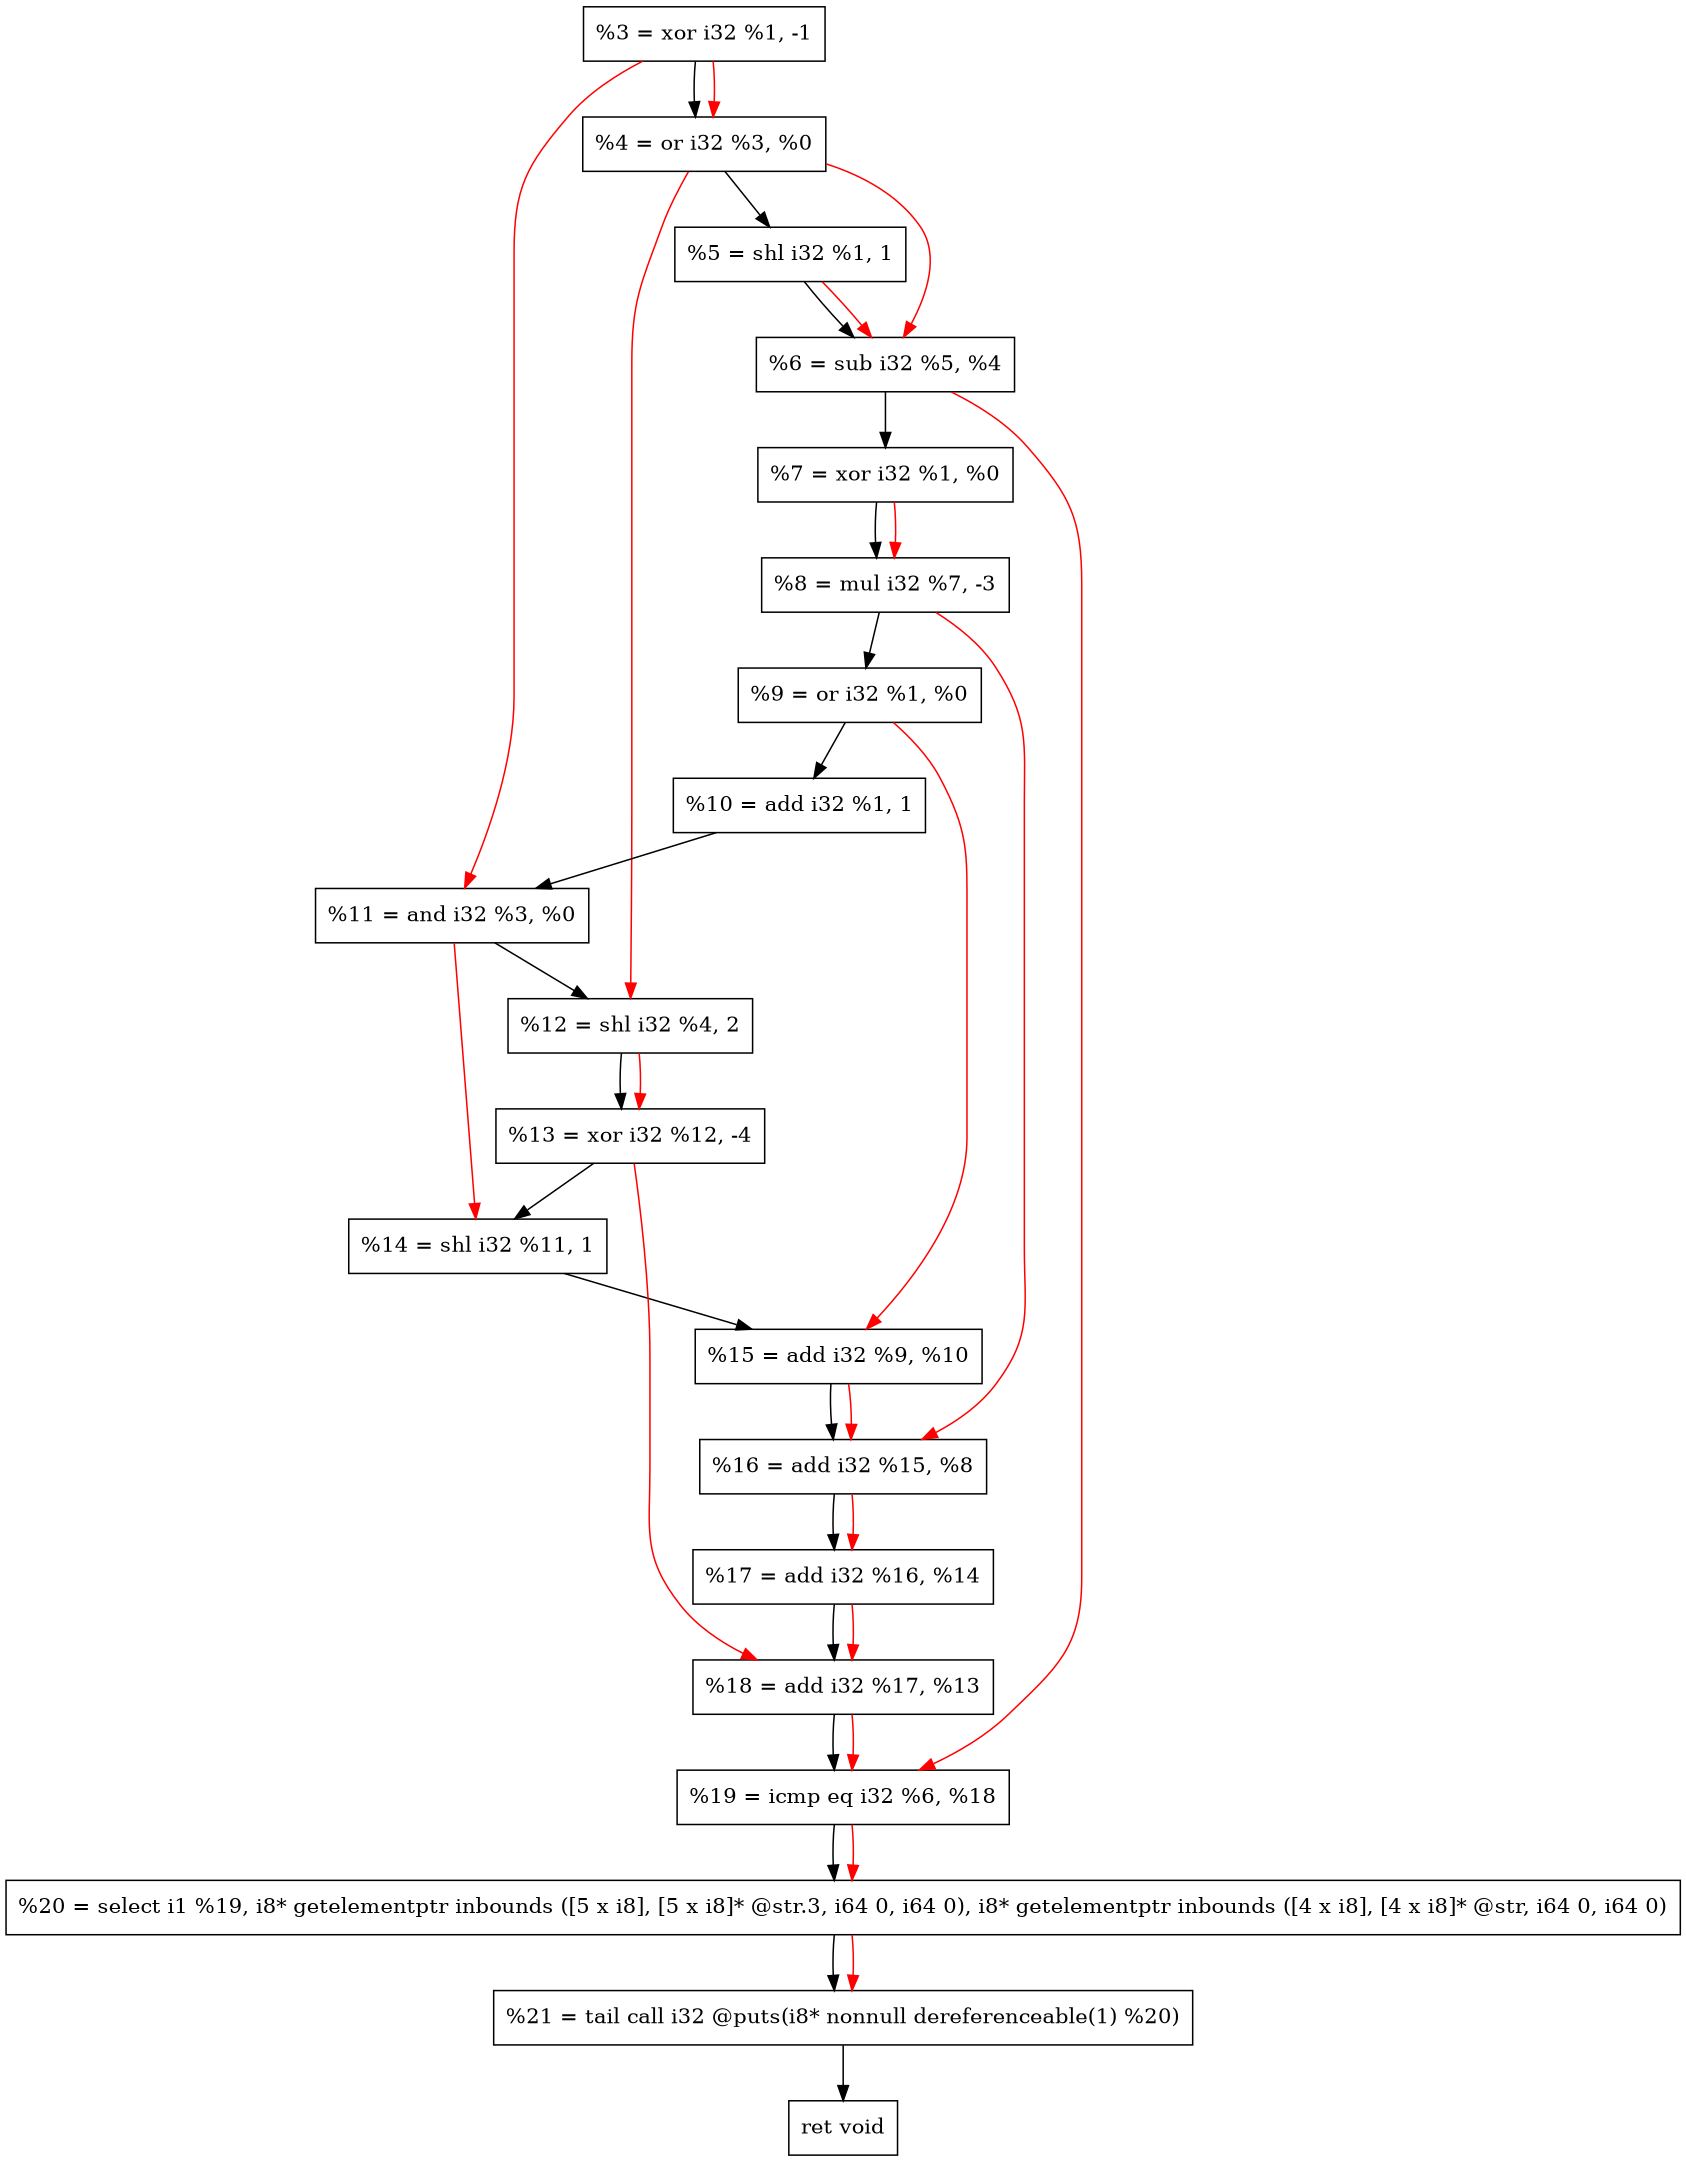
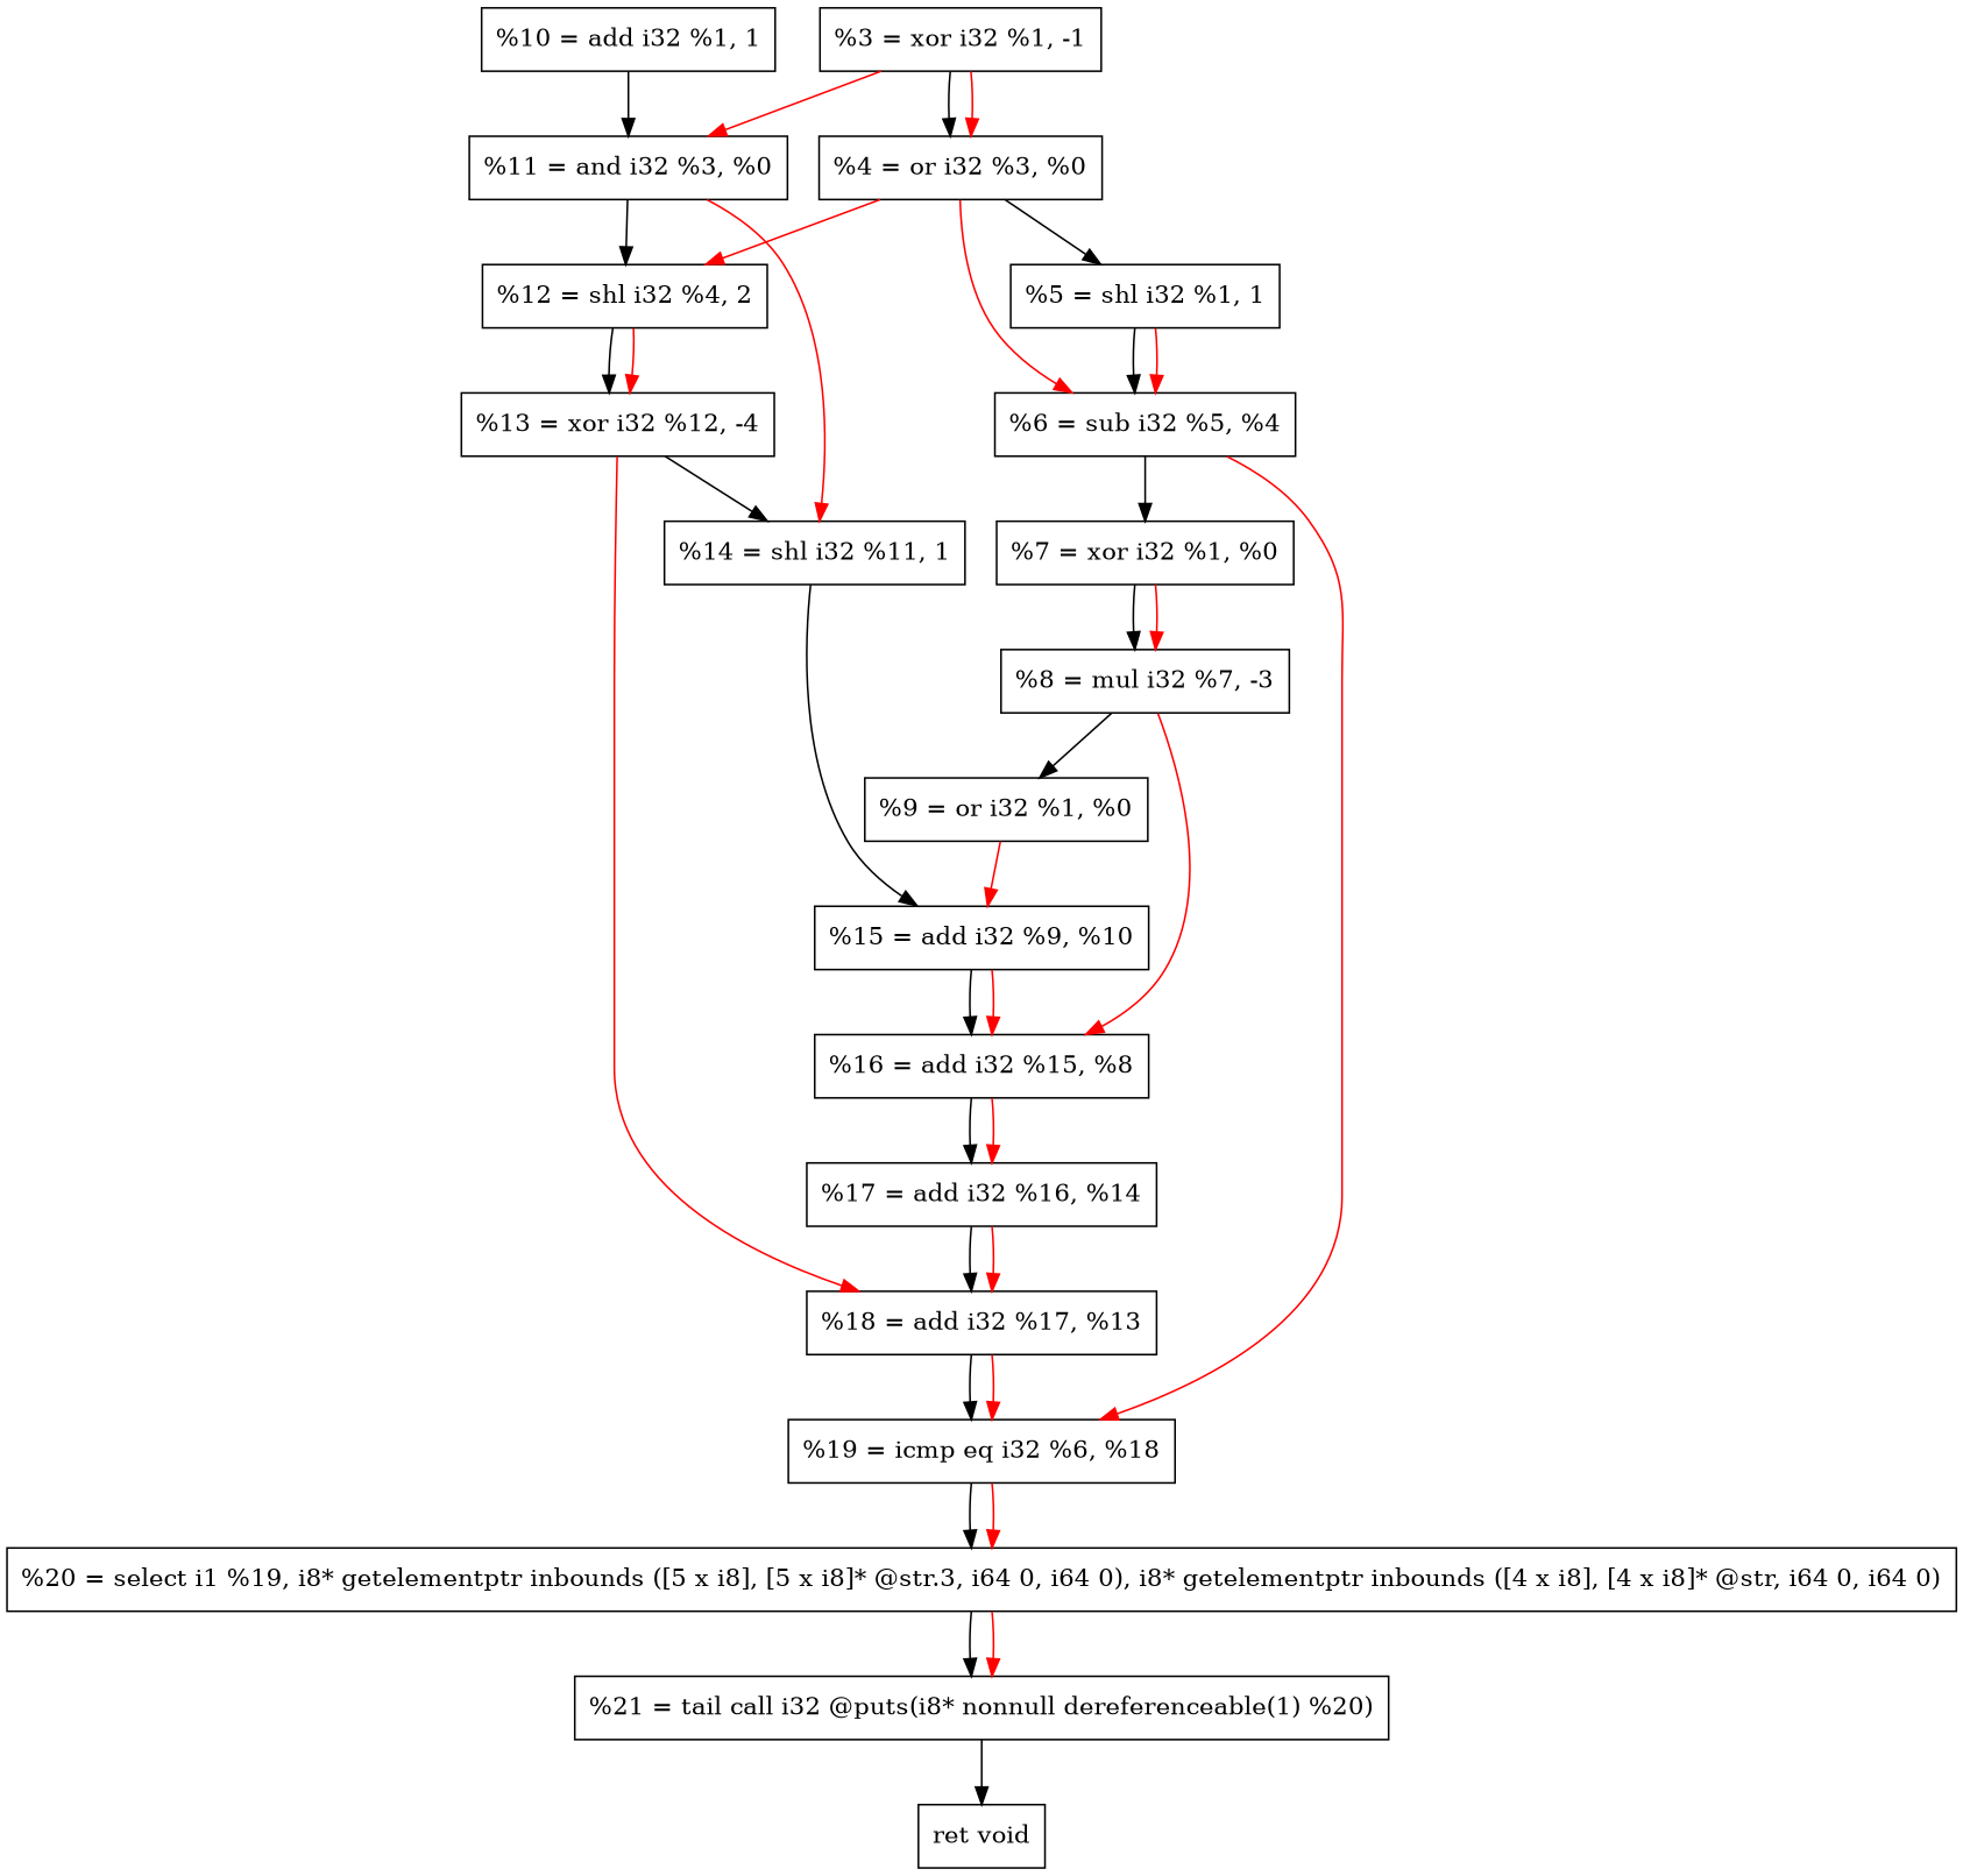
  digraph {
    node [shape=record]
    n1 [label="  %3 = xor i32 %1, -1"]
    n2 [label="  %4 = or i32 %3, %0"]
    n3 [label="  %11 = and i32 %3, %0"]
    n4 [label="  %5 = shl i32 %1, 1"]
    n5 [label="  %6 = sub i32 %5, %4"]
    n6 [label="  %12 = shl i32 %4, 2"]
    n7 [label="  %14 = shl i32 %11, 1"]
    n8 [label="  %7 = xor i32 %1, %0"]
    n9 [label="  %19 = icmp eq i32 %6, %18"]
    n10 [label="  %13 = xor i32 %12, -4"]
    n11 [label="  %8 = mul i32 %7, -3"]
    n12 [label="  %20 = select i1 %19, i8* getelementptr inbounds ([5 x i8], [5 x i8]* @str.3, i64 0, i64 0), i8* getelementptr inbounds ([4 x i8], [4 x i8]* @str, i64 0, i64 0)"]
    n13 [label="  %9 = or i32 %1, %0"]
    n14 [label="  %16 = add i32 %15, %8"]
    n15 [label="  %10 = add i32 %1, 1"]
    n16 [label="  %15 = add i32 %9, %10"]
    n17 [label="  %17 = add i32 %16, %14"]
    n18 [label="  %18 = add i32 %17, %13"]
    n19 [label="  %21 = tail call i32 @puts(i8* nonnull dereferenceable(1) %20)"]
    n20 [label="  ret void"]
    n1 -> n2
    n1 -> n2 [color=red]
    n1 -> n3 [color=red]
    n2 -> n4
    n2 -> n5 [color=red]
    n2 -> n6 [color=red]
    n3 -> n6
    n3 -> n7 [color=red]
    n4 -> n5
    n4 -> n5 [color=red]
    n5 -> n8
    n5 -> n9 [color=red]
    n6 -> n10
    n6 -> n10 [color=red]
    n7 -> n16
    n8 -> n11
    n8 -> n11 [color=red]
    n9 -> n12
    n9 -> n12 [color=red]
    n10 -> n7
    n10 -> n18 [color=red]
    n11 -> n13
    n11 -> n14 [color=red]
    n12 -> n19
    n12 -> n19 [color=red]
-   n13 -> n15
    n13 -> n16 [color=red]
    n14 -> n17
    n14 -> n17 [color=red]
    n15 -> n3
    n16 -> n14
    n16 -> n14 [color=red]
    n17 -> n18
    n17 -> n18 [color=red]
    n18 -> n9
    n18 -> n9 [color=red]
    n19 -> n20
  }
